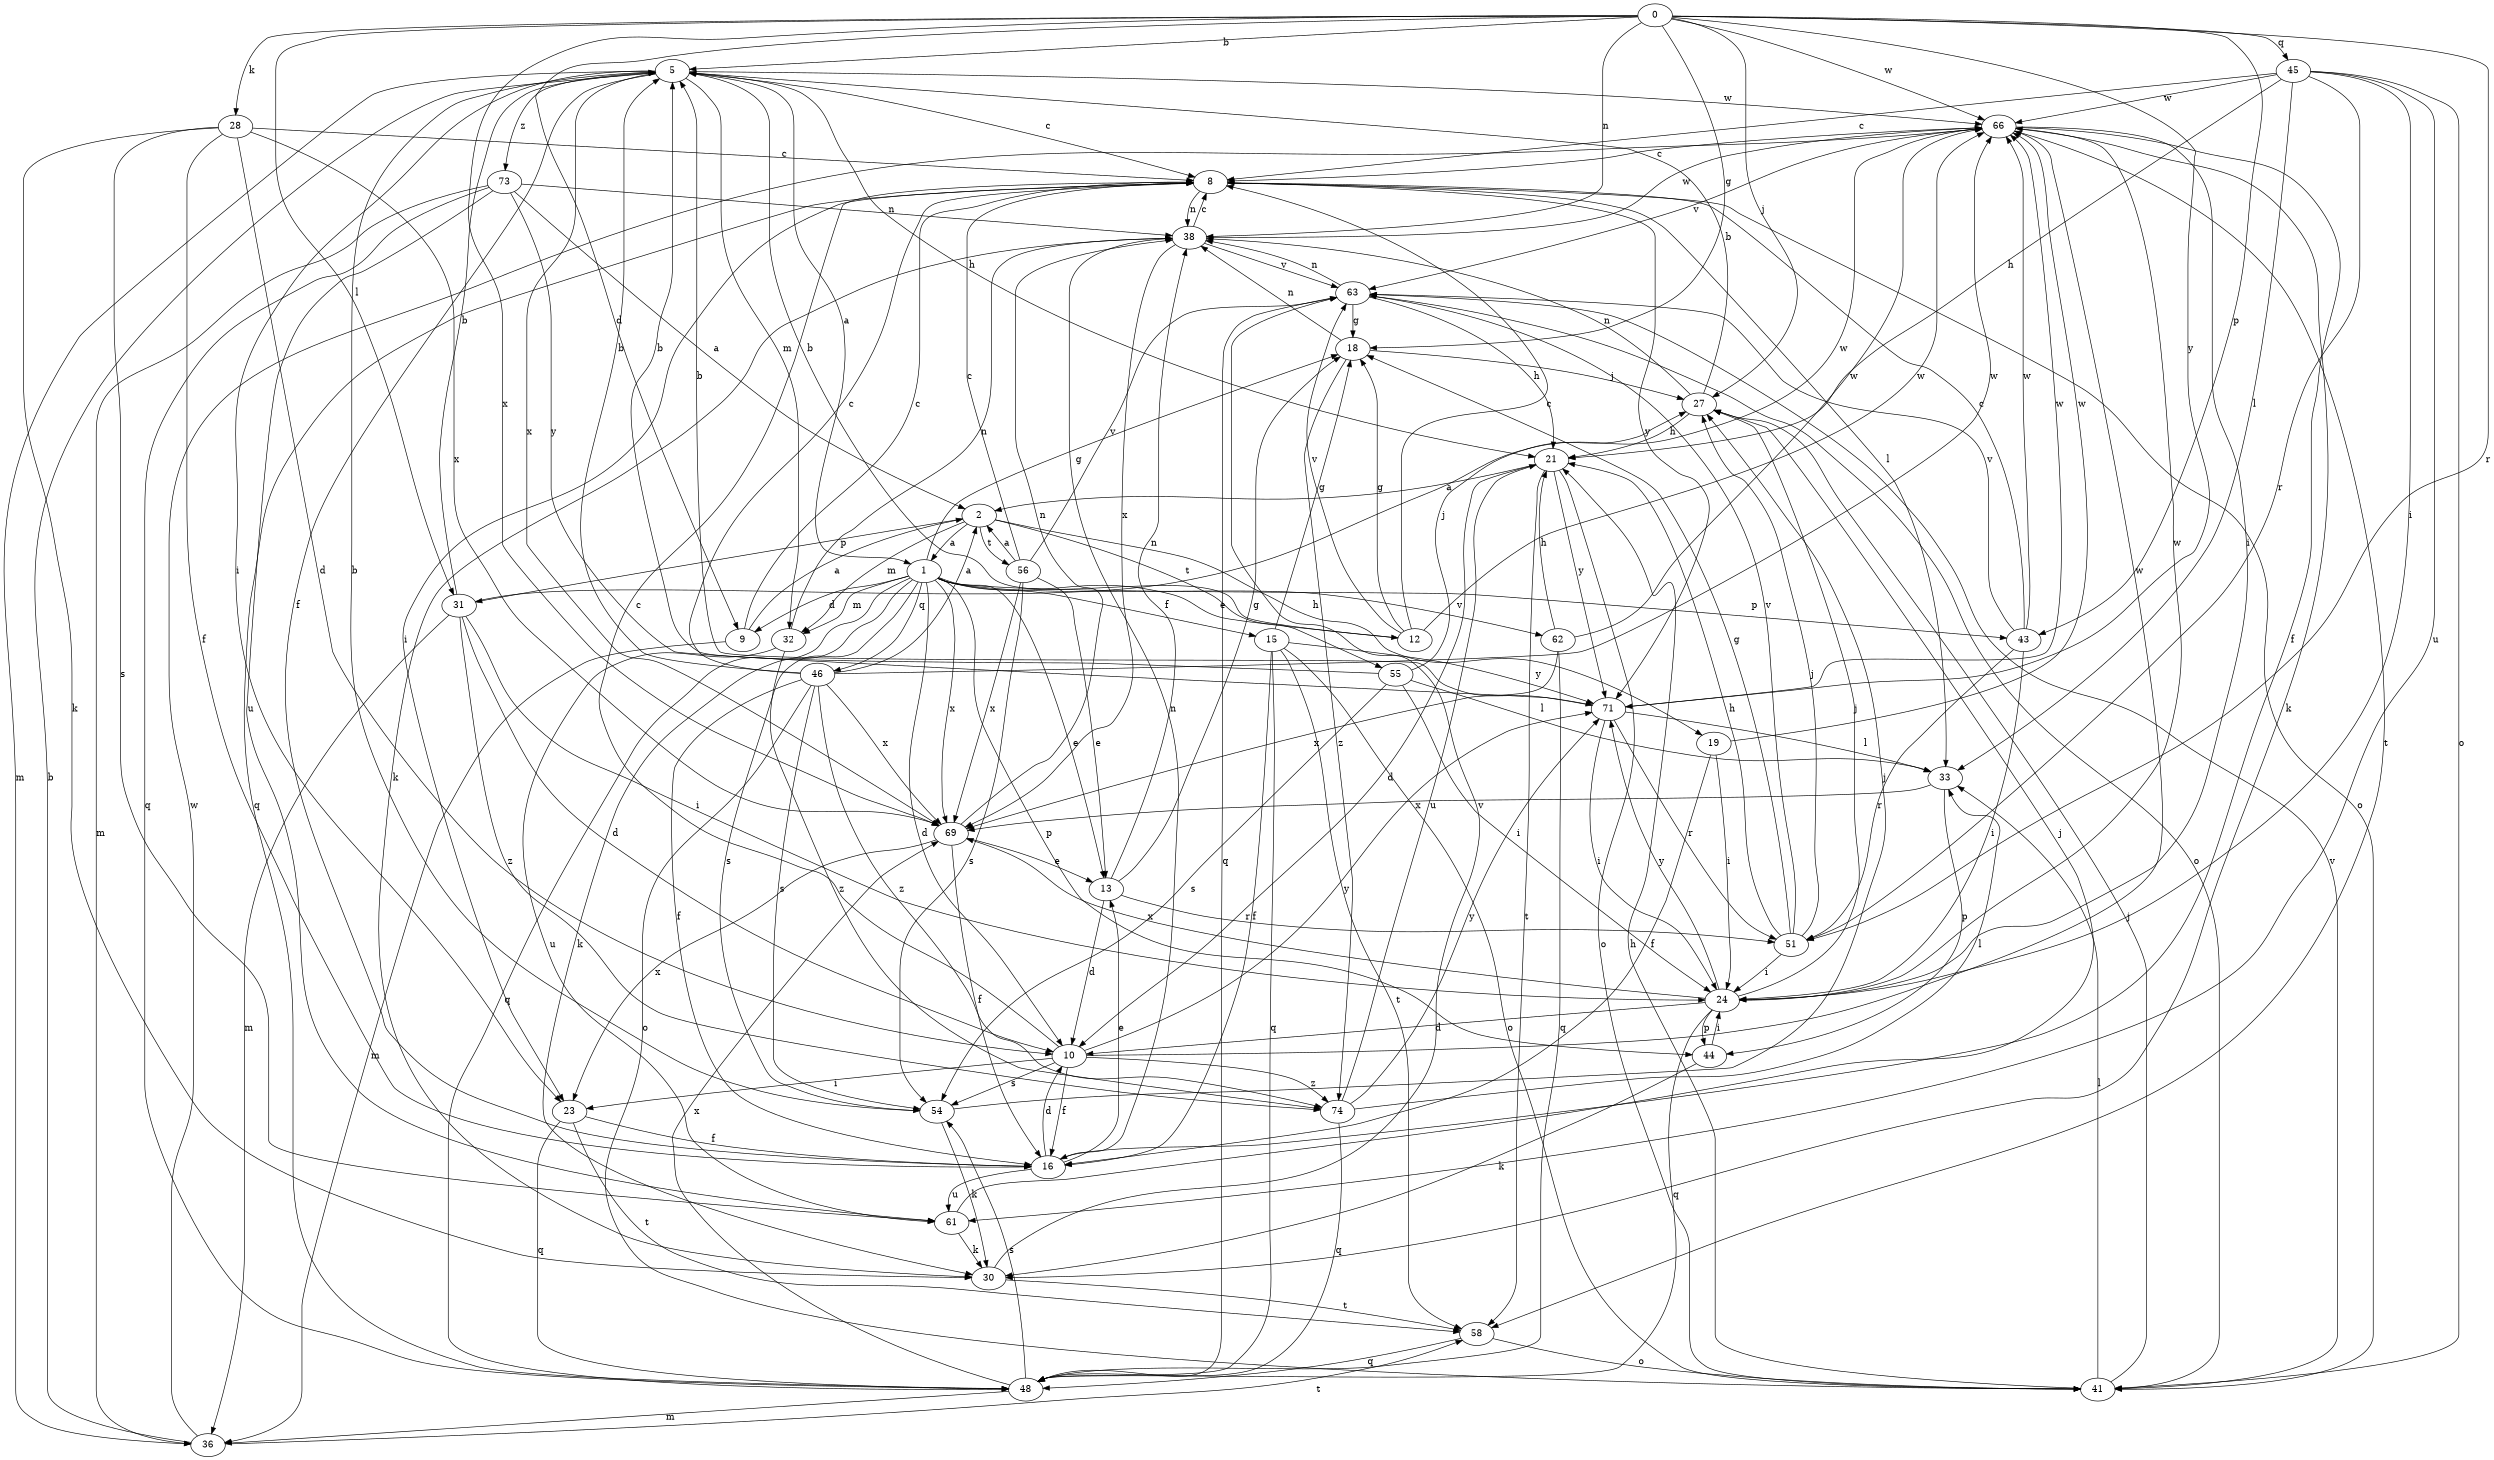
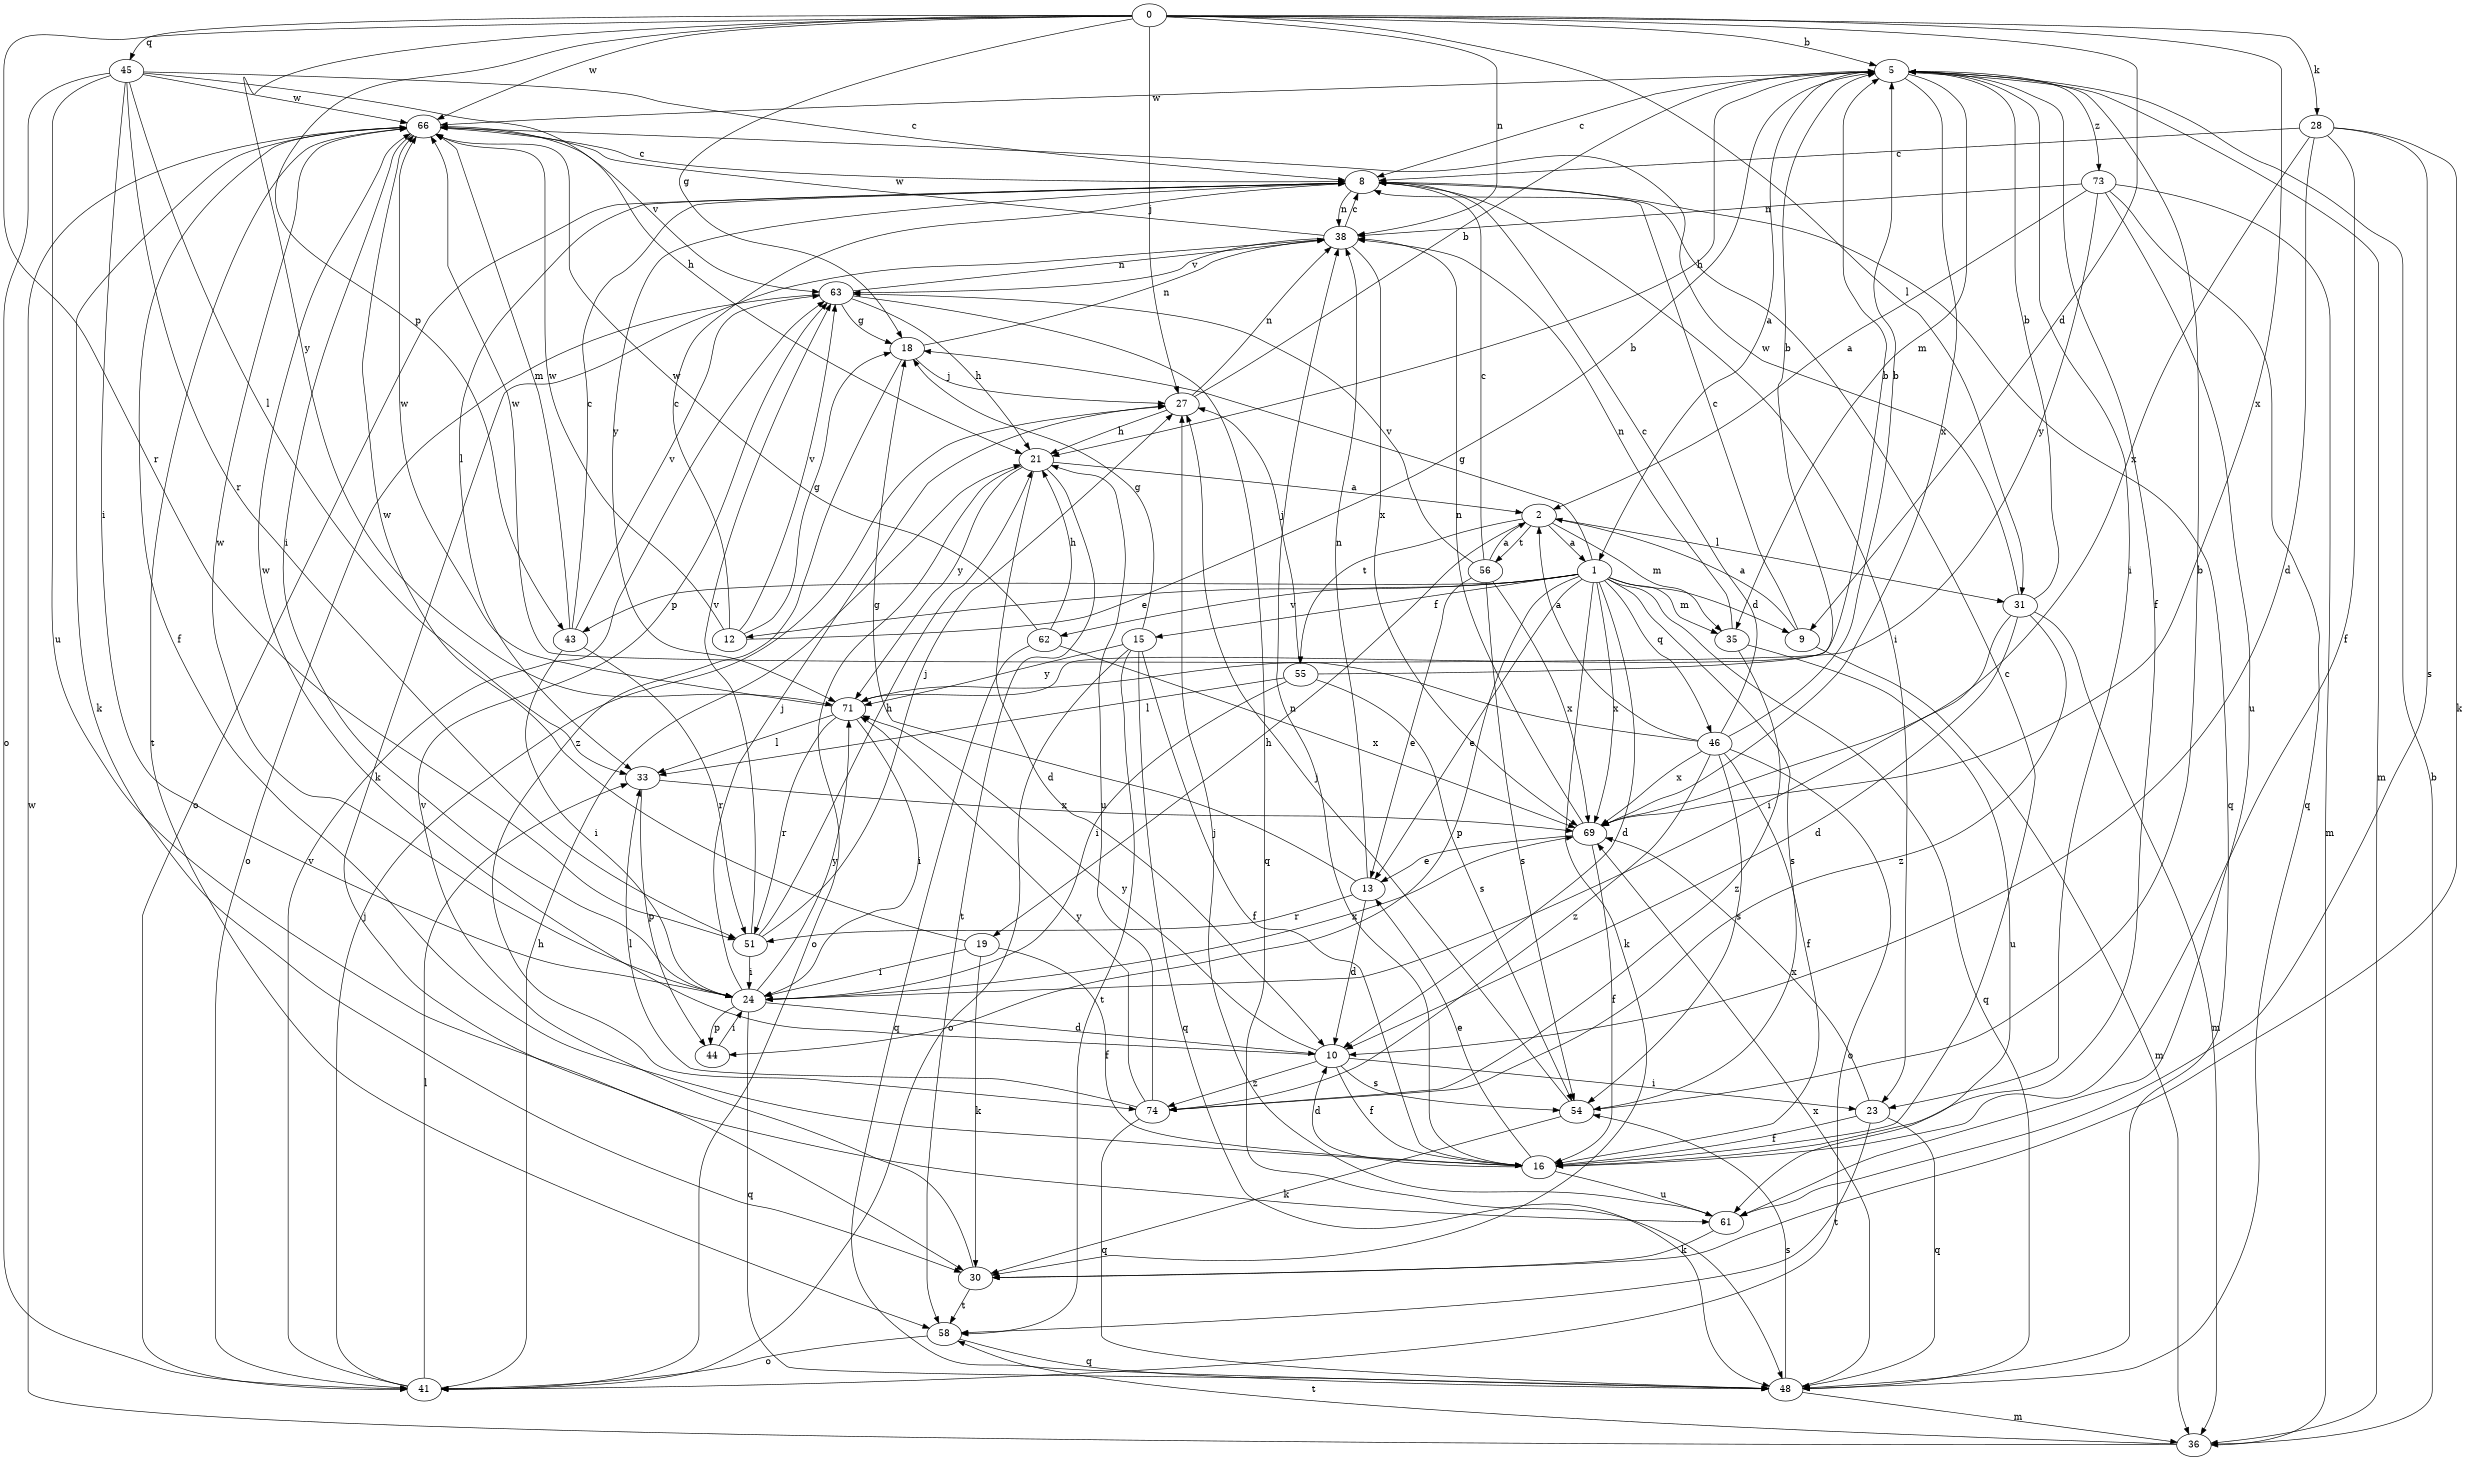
  strict digraph {
    0
    5
    9
    18
    27
    28
    31
    38
    43
    45
    51
    66
    69
    71
    1
-   35 [label=32]
+   35
    8
    16
    21
    23
    36
    73
    2
    74
    10
    30
    61
    24
    63
    33
    41
    58
    13
    12
    15
    44
    46
    48
    54
    62
    19
    55
    56
    0 -> 5 [label=b]
    0 -> 9 [label=d]
    0 -> 18 [label=g]
    0 -> 27 [label=j]
    0 -> 28 [label=k]
    0 -> 31 [label=l]
    0 -> 38 [label=n]
    0 -> 43 [label=p]
    0 -> 45 [label=q]
    0 -> 51 [label=r]
    0 -> 66 [label=w]
    0 -> 69 [label=x]
    0 -> 71 [label=y]
    5 -> 66 [label=w]
    5 -> 69 [label=x]
    5 -> 1 [label=a]
    5 -> 35 [label=m]
    5 -> 8 [label=c]
    5 -> 16 [label=f]
    5 -> 21 [label=h]
    5 -> 23 [label=i]
    5 -> 36 [label=m]
    5 -> 73 [label=z]
    9 -> 8 [label=c]
    9 -> 36 [label=m]
    9 -> 2 [label=a]
    18 -> 27 [label=j]
    18 -> 38 [label=n]
    18 -> 74 [label=z]
    27 -> 5 [label=b]
    27 -> 38 [label=n]
    27 -> 21 [label=h]
    28 -> 69 [label=x]
    28 -> 8 [label=c]
    28 -> 16 [label=f]
    28 -> 10 [label=d]
    28 -> 30 [label=k]
    28 -> 61 [label=s]
    31 -> 5 [label=b]
    31 -> 66 [label=w]
    31 -> 36 [label=m]
    31 -> 74 [label=z]
    31 -> 10 [label=d]
    31 -> 24 [label=i]
    38 -> 66 [label=w]
    38 -> 69 [label=x]
    38 -> 8 [label=c]
    38 -> 30 [label=k]
    38 -> 63 [label=v]
    43 -> 51 [label=r]
-   43 -> 66 [label=w]
+   43 -> 66 [label=m]
    43 -> 8 [label=c]
    43 -> 24 [label=i]
    43 -> 63 [label=v]
    45 -> 51 [label=r]
    45 -> 66 [label=w]
    45 -> 8 [label=c]
    45 -> 21 [label=h]
    45 -> 61 [label=u]
    45 -> 24 [label=i]
    45 -> 33 [label=l]
    45 -> 41 [label=o]
-   51 -> 18 [label=g]
    51 -> 27 [label=j]
    51 -> 21 [label=h]
    51 -> 24 [label=i]
    51 -> 63 [label=v]
    66 -> 8 [label=c]
    66 -> 16 [label=f]
    66 -> 30 [label=k]
    66 -> 24 [label=i]
    66 -> 63 [label=v]
    66 -> 58 [label=t]
    69 -> 38 [label=n]
    69 -> 16 [label=f]
    69 -> 13 [label=e]
    71 -> 5 [label=b]
    71 -> 51 [label=r]
    71 -> 66 [label=w]
    71 -> 24 [label=i]
    71 -> 33 [label=l]
    1 -> 9 [label=d]
    1 -> 18 [label=g]
    1 -> 43 [label=p]
    1 -> 69 [label=x]
    1 -> 35 [label=m]
    1 -> 10 [label=d]
    1 -> 30 [label=k]
    1 -> 13 [label=e]
    1 -> 12 [label=e]
    1 -> 15 [label=f]
    1 -> 44 [label=p]
    1 -> 46 [label=q]
    1 -> 48 [label=q]
    1 -> 54 [label=s]
    1 -> 62 [label=v]
    35 -> 38 [label=n]
    35 -> 74 [label=z]
    35 -> 61 [label=u]
    8 -> 38 [label=n]
    8 -> 71 [label=y]
    8 -> 23 [label=i]
    8 -> 33 [label=l]
    8 -> 41 [label=o]
    8 -> 48 [label=q]
    16 -> 38 [label=n]
-   10 -> 8 [label=c]
+   16 -> 8 [label=c]
    16 -> 10 [label=d]
    16 -> 61 [label=u]
    16 -> 13 [label=e]
    21 -> 71 [label=y]
    21 -> 2 [label=a]
    21 -> 10 [label=d]
    21 -> 41 [label=o]
    21 -> 58 [label=t]
-   69 -> 23 [label=x]
+   23 -> 69 [label=x]
    23 -> 16 [label=f]
    23 -> 58 [label=t]
    23 -> 48 [label=q]
    36 -> 5 [label=b]
    36 -> 66 [label=w]
    36 -> 58 [label=t]
    73 -> 38 [label=n]
    73 -> 71 [label=y]
    73 -> 36 [label=m]
    73 -> 2 [label=a]
    73 -> 61 [label=u]
    73 -> 48 [label=q]
-   2 -> 31 [label=p]
+   2 -> 31 [label=l]
    2 -> 1 [label=a]
    2 -> 35 [label=m]
    2 -> 19 [label=h]
    2 -> 55 [label=t]
    2 -> 56 [label=t]
    74 -> 71 [label=y]
    74 -> 21 [label=u]
    74 -> 33 [label=l]
    74 -> 48 [label=q]
    10 -> 66 [label=w]
    10 -> 71 [label=y]
    10 -> 16 [label=f]
    10 -> 23 [label=i]
    10 -> 74 [label=z]
    10 -> 54 [label=s]
    30 -> 63 [label=v]
    30 -> 58 [label=t]
    61 -> 27 [label=j]
    61 -> 30 [label=k]
    24 -> 27 [label=j]
    24 -> 66 [label=w]
    24 -> 69 [label=x]
    24 -> 71 [label=y]
    24 -> 10 [label=d]
    24 -> 44 [label=p]
    24 -> 48 [label=q]
    63 -> 18 [label=g]
    63 -> 38 [label=n]
    63 -> 21 [label=h]
    63 -> 41 [label=o]
    63 -> 48 [label=q]
    33 -> 69 [label=x]
    33 -> 44 [label=p]
    41 -> 27 [label=j]
    41 -> 21 [label=h]
    41 -> 63 [label=v]
    41 -> 33 [label=l]
    58 -> 41 [label=o]
    58 -> 48 [label=q]
    13 -> 18 [label=g]
    13 -> 38 [label=n]
    13 -> 51 [label=r]
    13 -> 10 [label=d]
    12 -> 5 [label=b]
    12 -> 18 [label=g]
    12 -> 66 [label=w]
    12 -> 8 [label=c]
    12 -> 63 [label=v]
    15 -> 18 [label=g]
    15 -> 71 [label=y]
    15 -> 16 [label=f]
    15 -> 41 [label=o]
    15 -> 58 [label=t]
    15 -> 48 [label=q]
-   44 -> 30 [label=k]
+   19 -> 30 [label=k]
    44 -> 24 [label=i]
    46 -> 5 [label=b]
    46 -> 66 [label=w]
    46 -> 69 [label=x]
    46 -> 8 [label=c]
    46 -> 16 [label=f]
    46 -> 2 [label=a]
    46 -> 74 [label=z]
    46 -> 41 [label=o]
    46 -> 54 [label=s]
    48 -> 69 [label=x]
    48 -> 36 [label=m]
    48 -> 54 [label=s]
    54 -> 5 [label=b]
    54 -> 27 [label=j]
    54 -> 30 [label=k]
    62 -> 66 [label=w]
    62 -> 69 [label=x]
    62 -> 21 [label=h]
    62 -> 48 [label=q]
    19 -> 66 [label=w]
    19 -> 16 [label=f]
    19 -> 24 [label=i]
    55 -> 5 [label=b]
    55 -> 27 [label=j]
    55 -> 24 [label=i]
    55 -> 33 [label=l]
    55 -> 54 [label=s]
    56 -> 69 [label=x]
    56 -> 8 [label=c]
    56 -> 2 [label=a]
    56 -> 63 [label=v]
    56 -> 13 [label=e]
    56 -> 54 [label=s]
  }
